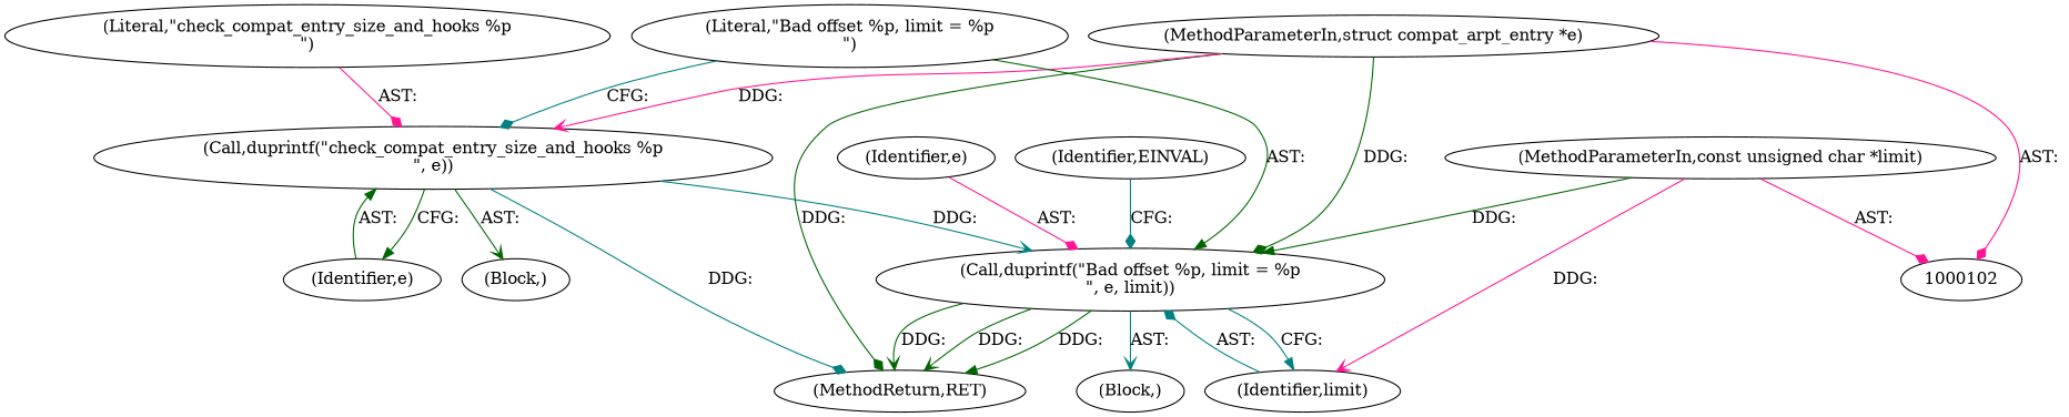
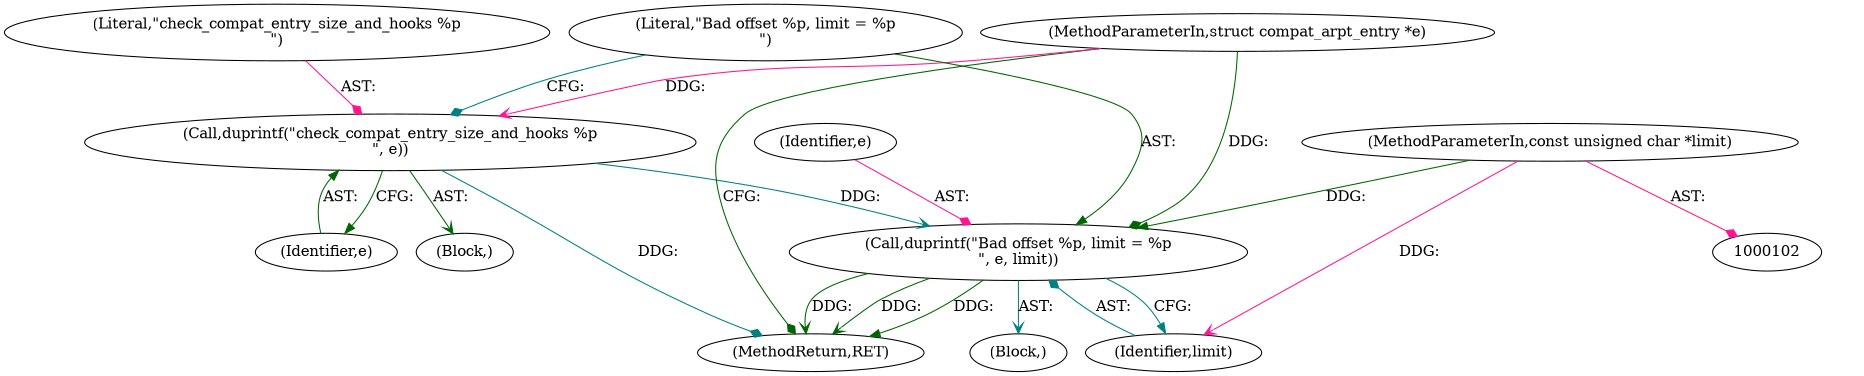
  digraph {
    edge [arrowhead=diamond color=darkgreen]
    n1 [label="(Call,duprintf(\"Bad offset %p, limit = %p\n\", e, limit))"]
    n2 [label="(Identifier,limit)"]
    n3 [label="(MethodReturn,RET)"]
    n4 [label="(Block,)"]
    n5 [label="(Call,duprintf(\"check_compat_entry_size_and_hooks %p\n\", e))"]
    n6 [label="(Identifier,e)"]
    n7 [label="(Block,)"]
    n8 [label="(MethodParameterIn,struct compat_arpt_entry *e)"]
    1000102
    n10 [label="(MethodParameterIn,const unsigned char *limit)"]
    n11 [label="(Identifier,e)"]
-   n12 [label="(Identifier,EINVAL)"]
    n13 [label="(Literal,\"check_compat_entry_size_and_hooks %p\n\")"]
    n14 [label="(Literal,\"Bad offset %p, limit = %p\n\")"]
    n1 -> n2 [arrowhead=normal color=teal label="CFG: "]
    n1 -> n3 [arrowhead=vee label="DDG: "]
    n1 -> n3 [arrowhead=vee label="DDG: "]
    n1 -> n3 [arrowhead=normal label="DDG: "]
    n1 -> n4 [arrowhead=vee color=teal label="AST: "]
    n2 -> n1 [color=teal label="AST: "]
    n5 -> n1 [arrowhead=vee color=teal label="DDG: "]
    n5 -> n3 [color=teal label="DDG: "]
    n5 -> n6 [arrowhead=normal label="CFG: "]
    n5 -> n7 [arrowhead=vee label="AST: "]
    n6 -> n5 [arrowhead=normal label="AST: "]
    n8 -> n1 [label="DDG: "]
-   n8 -> n3 [label="DDG: "]
+   n8 -> n3 [label="CFG: "]
    n8 -> n5 [arrowhead=vee color=deeppink label="DDG: "]
-   n8 -> 1000102 [color=deeppink label="AST: "]
    n10 -> n1 [arrowhead=normal label="DDG: "]
    n10 -> n2 [arrowhead=vee color=deeppink label="DDG: "]
    n10 -> 1000102 [color=deeppink label="AST: "]
    n11 -> n1 [color=deeppink label="AST: "]
-   n12 -> n1 [color=teal label="CFG: "]
    n13 -> n5 [color=deeppink label="AST: "]
    n14 -> n1 [arrowhead=normal label="AST: "]
    n14 -> n5 [color=teal label="CFG: "]
  }
